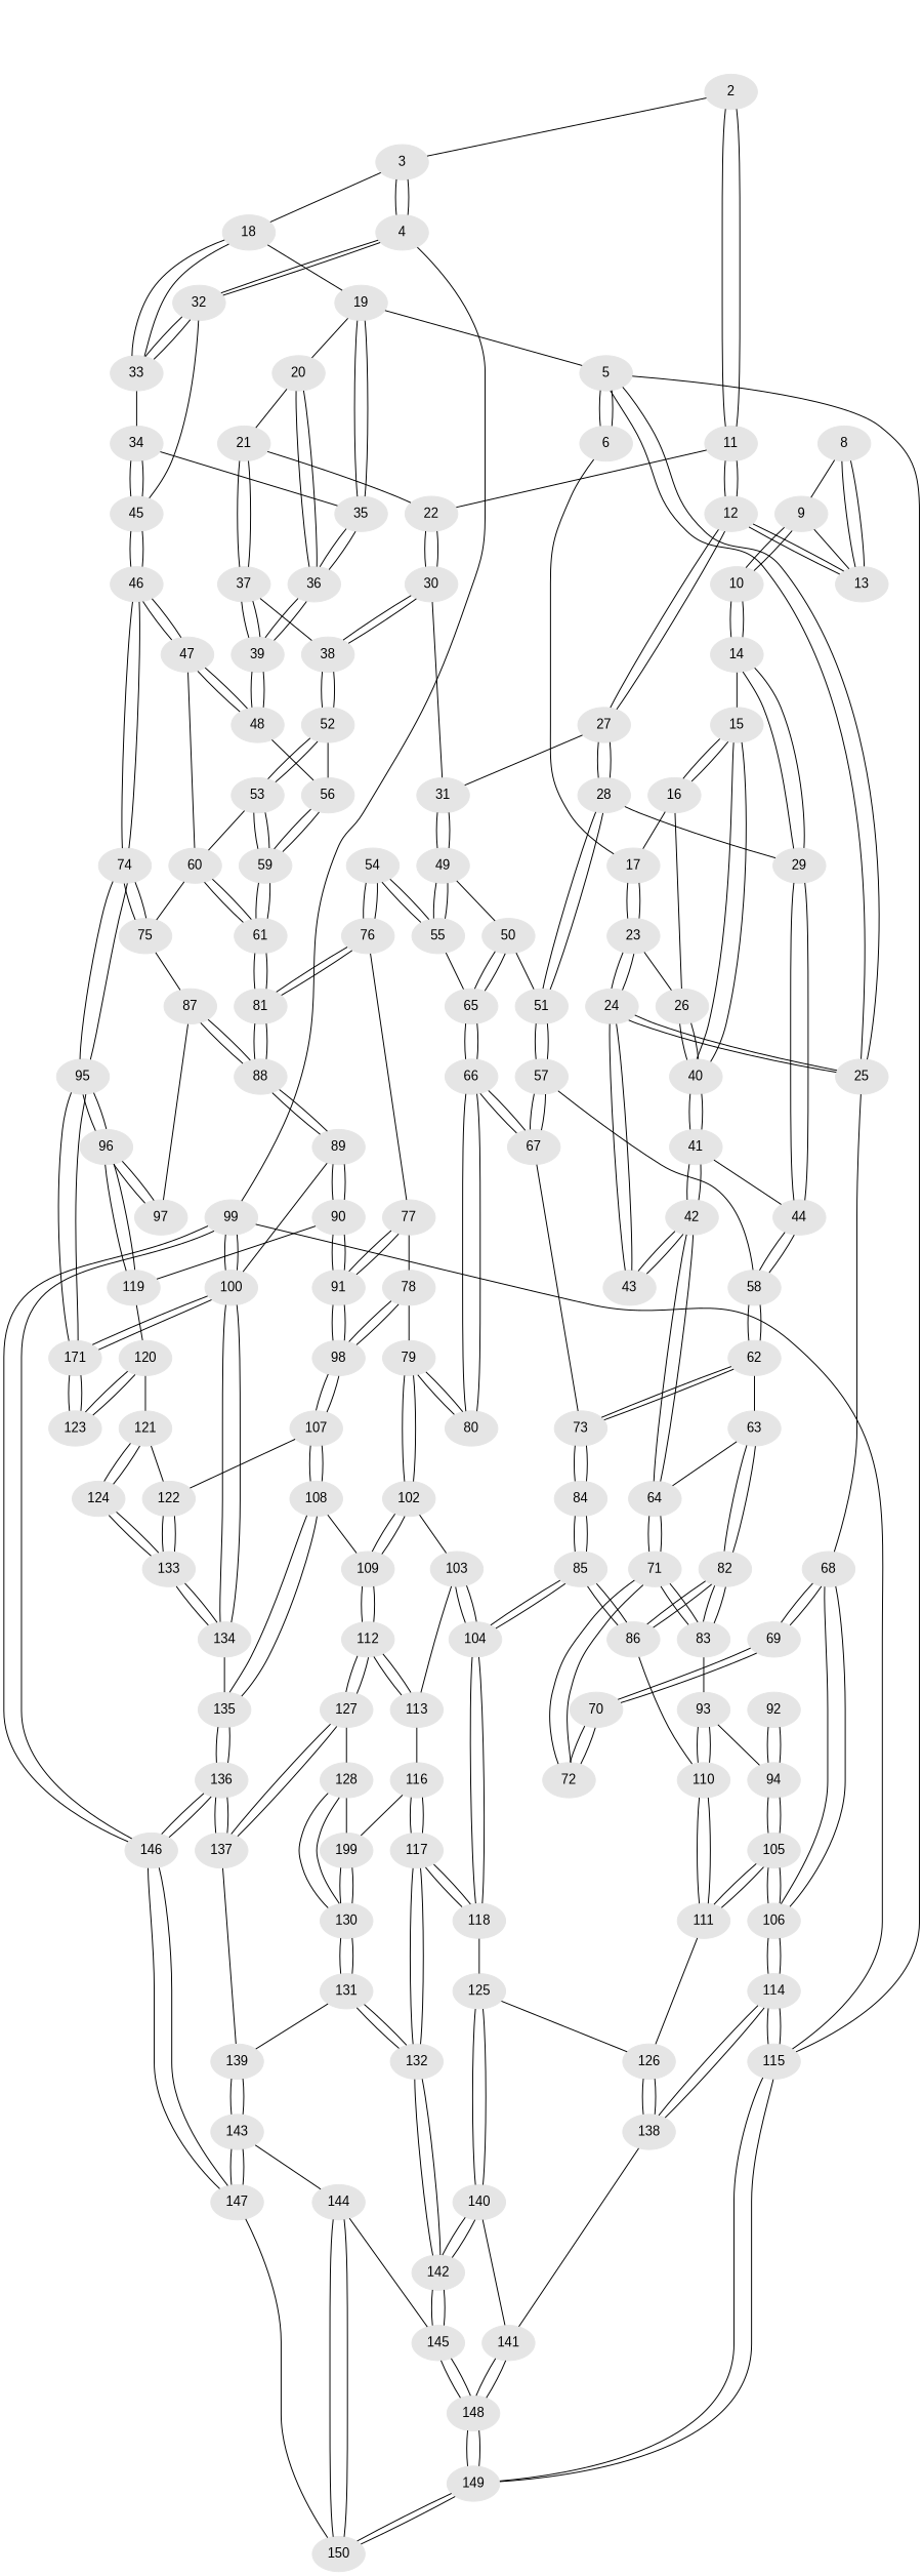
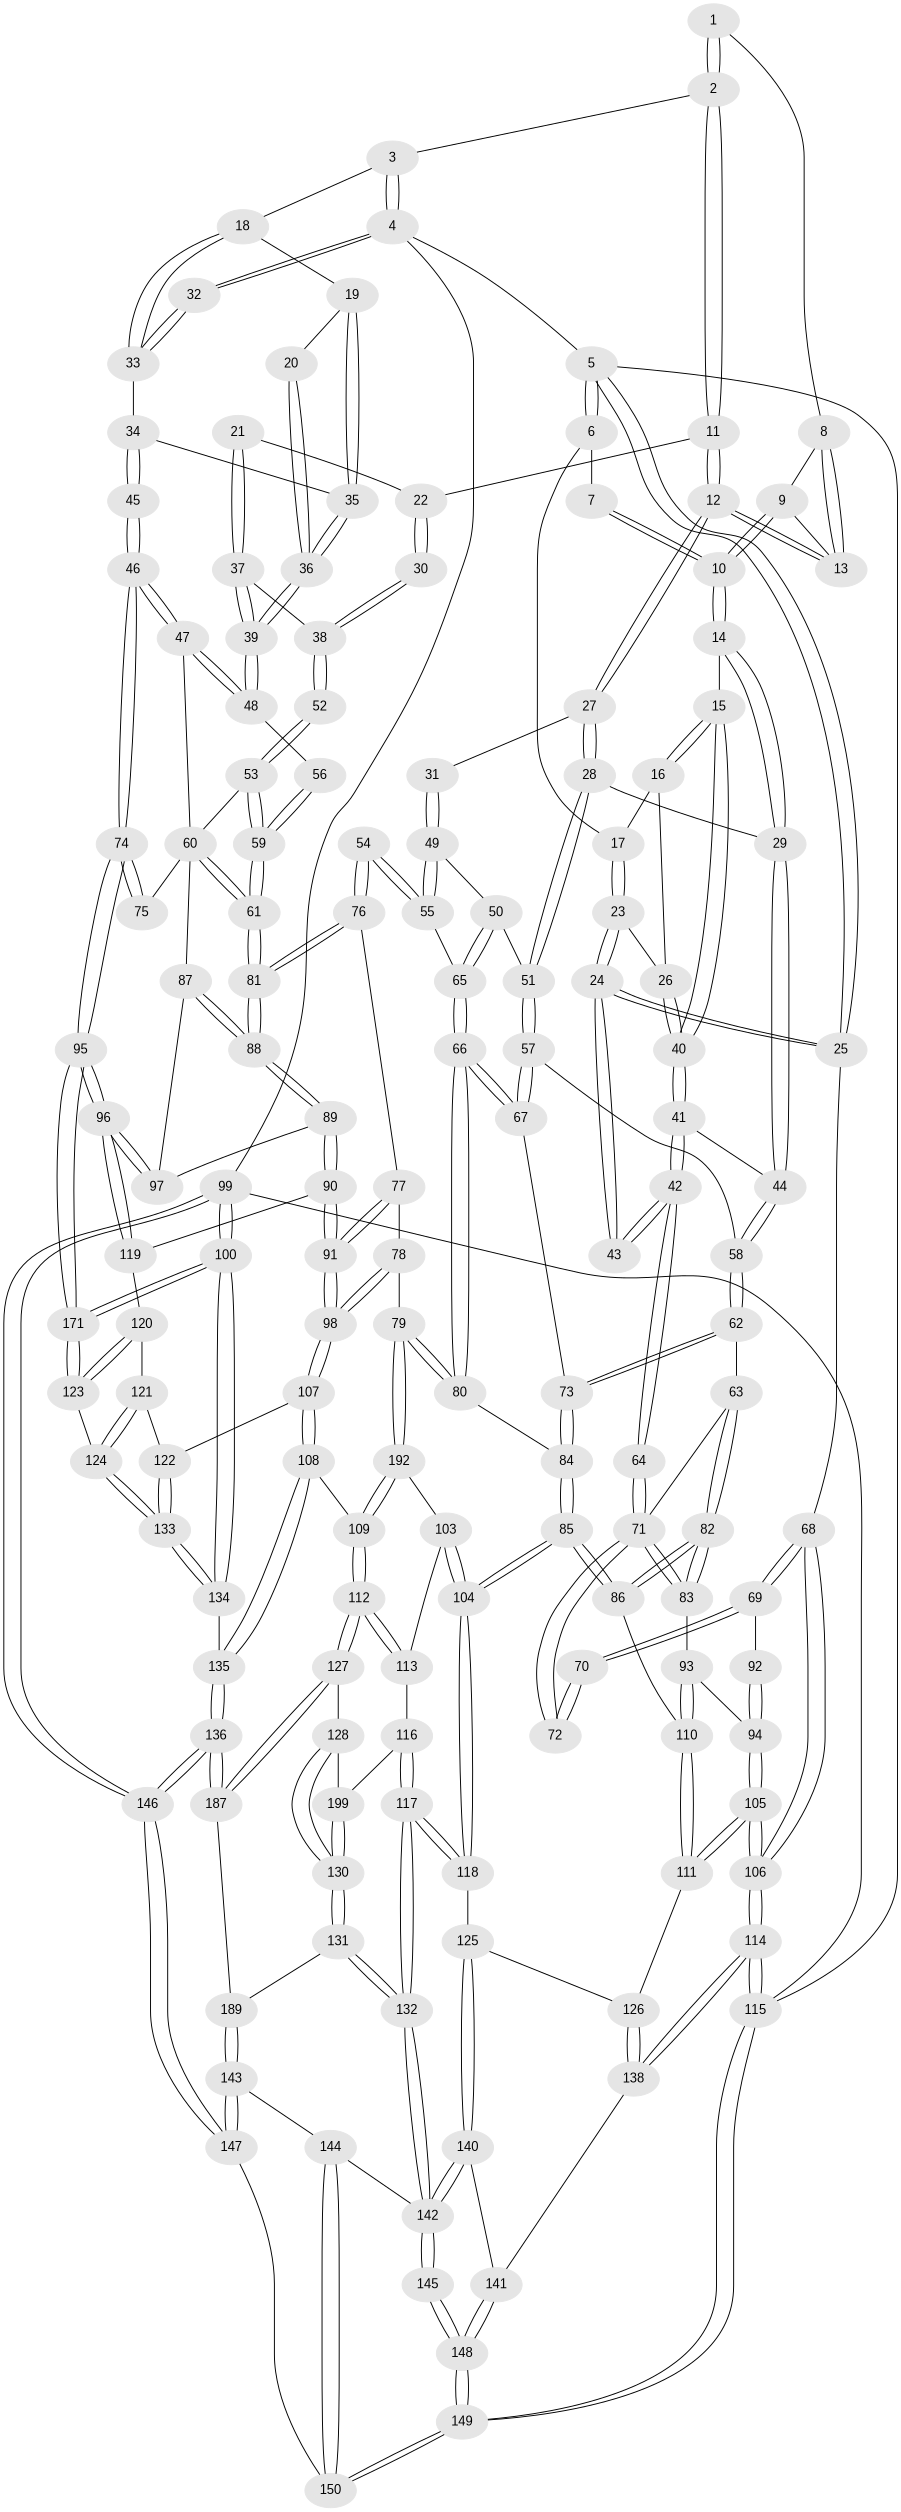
  graph {
    fontname="Liberation Sans"
    node [color=gray90 fontname="Liberation Sans" style=filled]
    edge [fontname="Liberation Sans"]
+   1
    2
    8
    3
    11
    9
    13
    4
    18
    12
    22
    5
    32
    99
    19
    33
    6
    25
    115
    45
    100
    146
+   7
    17
    68
    149
    10
    23
    14
    15
    29
    27
    30
    28
    31
    16
    40
    44
    26
    41
    24
    20
    35
    34
    21
    36
    37
    39
    38
    43
    69
    106
    51
    49
    57
    58
    52
    50
    55
    46
    48
    56
    53
    42
    64
    71
    62
    47
    74
    60
    75
    95
    61
    59
    65
    66
    67
    54
    76
    81
    77
    73
    63
    87
    88
    82
    84
    83
    86
    72
    80
    70
    92
    114
    94
    93
    85
    96
    n99 [label=171]
    97
    78
    91
    79
    98
-   102
+   102 [label=192]
    107
    103
    109
    89
    110
    104
    118
    111
    90
    119
    120
    105
    123
    108
    122
    134
    147
    135
    124
    113
    112
    116
    125
    126
    138
    133
    136
    127
    128
-   137
+   137 [label=187]
    117
    n137 [label=199]
    141
    150
    132
    130
    142
    140
    121
-   139
+   139 [label=189]
    131
    143
    145
    148
    144
+   1 -- 2
+   1 -- 2
+   1 -- 8
    2 -- 3
    2 -- 11
    2 -- 11
    8 -- 9
    8 -- 13
    8 -- 13
    3 -- 4
    3 -- 4
    3 -- 18
    11 -- 12
    11 -- 12
    11 -- 22
    9 -- 13
    9 -- 10
    9 -- 10
-   19 -- 5
+   4 -- 5
    4 -- 32
    4 -- 32
    4 -- 99
    18 -- 19
    18 -- 33
    18 -- 33
    12 -- 13
    12 -- 13
    12 -- 27
    12 -- 27
    22 -- 30
    22 -- 30
    5 -- 6
    5 -- 6
    5 -- 25
    5 -- 25
    5 -- 115
    32 -- 33
    32 -- 33
-   32 -- 45
    99 -- 115
    99 -- 100
    99 -- 100
    99 -- 146
    99 -- 146
    19 -- 20
    19 -- 35
    19 -- 35
    33 -- 34
+   6 -- 7
    6 -- 17
    25 -- 68
    115 -- 149
    115 -- 149
    45 -- 46
    45 -- 46
    100 -- n99
    100 -- n99
    100 -- 134
    100 -- 134
    146 -- 147
    146 -- 147
+   7 -- 10
+   7 -- 10
    17 -- 23
    17 -- 23
    68 -- 69
    68 -- 69
    68 -- 106
    68 -- 106
    149 -- 150
    149 -- 150
    10 -- 14
    10 -- 14
    23 -- 26
    23 -- 24
    23 -- 24
    14 -- 15
    14 -- 29
    14 -- 29
    15 -- 16
    15 -- 16
    15 -- 40
    15 -- 40
    29 -- 44
    29 -- 44
    27 -- 28
    27 -- 28
    27 -- 31
-   30 -- 31
    30 -- 38
    30 -- 38
    28 -- 29
    28 -- 51
    28 -- 51
    31 -- 49
    31 -- 49
    16 -- 17
    16 -- 26
    40 -- 41
    40 -- 41
    44 -- 58
    44 -- 58
    26 -- 40
    26 -- 40
    41 -- 44
    41 -- 42
    41 -- 42
    24 -- 25
    24 -- 25
    24 -- 43
    24 -- 43
-   20 -- 21
    20 -- 36
    20 -- 36
    35 -- 36
    35 -- 36
    34 -- 45
    34 -- 45
    34 -- 35
    21 -- 22
    21 -- 37
    21 -- 37
    36 -- 39
    36 -- 39
    37 -- 39
    37 -- 39
    37 -- 38
    39 -- 48
    39 -- 48
    38 -- 52
    38 -- 52
    69 -- 70
    69 -- 70
+   69 -- 92
    106 -- 114
    106 -- 114
    51 -- 57
    51 -- 57
    49 -- 50
    49 -- 55
    49 -- 55
    57 -- 58
    57 -- 67
    57 -- 67
    58 -- 62
    58 -- 62
-   52 -- 56
    52 -- 53
    52 -- 53
    50 -- 51
    50 -- 65
    50 -- 65
    55 -- 65
    46 -- 47
    46 -- 47
    46 -- 74
    46 -- 74
    48 -- 56
    56 -- 59
    56 -- 59
    53 -- 60
    53 -- 59
    53 -- 59
    42 -- 43
    42 -- 43
    42 -- 64
    42 -- 64
    64 -- 71
    64 -- 71
    71 -- 83
    71 -- 83
    71 -- 72
    71 -- 72
    62 -- 73
    62 -- 73
    62 -- 63
    47 -- 48
    47 -- 48
    47 -- 60
    74 -- 75
    74 -- 75
    74 -- 95
    74 -- 95
    60 -- 75
    60 -- 61
    60 -- 61
-   75 -- 87
+   60 -- 87
    95 -- 96
    95 -- 96
    95 -- n99
    95 -- n99
    61 -- 81
    61 -- 81
    59 -- 61
    59 -- 61
    65 -- 66
    65 -- 66
    66 -- 67
    66 -- 67
    66 -- 80
    66 -- 80
    67 -- 73
    54 -- 55
    54 -- 55
    54 -- 76
    54 -- 76
    76 -- 81
    76 -- 81
    76 -- 77
    81 -- 88
    81 -- 88
    77 -- 78
    77 -- 91
    77 -- 91
    73 -- 84
    73 -- 84
-   63 -- 64
+   63 -- 71
    63 -- 82
    63 -- 82
    87 -- 88
    87 -- 88
    87 -- 97
    88 -- 89
    88 -- 89
    82 -- 83
    82 -- 83
    82 -- 86
    82 -- 86
    84 -- 85
    84 -- 85
    83 -- 93
    86 -- 110
+   80 -- 84
    70 -- 72
    70 -- 72
    92 -- 94
    92 -- 94
    114 -- 115
    114 -- 115
    114 -- 138
    114 -- 138
    94 -- 105
    94 -- 105
    93 -- 94
    93 -- 110
    93 -- 110
    85 -- 86
    85 -- 86
    85 -- 104
    85 -- 104
    96 -- 97
    96 -- 97
    96 -- 119
    96 -- 119
    n99 -- 123
    n99 -- 123
    78 -- 79
    78 -- 98
    78 -- 98
    91 -- 98
    91 -- 98
    79 -- 80
    79 -- 80
    79 -- 102
    79 -- 102
    98 -- 107
    98 -- 107
    102 -- 103
    102 -- 109
    102 -- 109
    107 -- 108
    107 -- 108
    107 -- 122
    103 -- 104
    103 -- 104
    103 -- 113
    109 -- 112
    109 -- 112
-   89 -- 100
+   89 -- 97
    89 -- 90
    89 -- 90
    110 -- 111
    110 -- 111
    104 -- 118
    104 -- 118
    118 -- 125
    111 -- 126
    90 -- 91
    90 -- 91
    90 -- 119
    119 -- 120
    120 -- 123
    120 -- 123
    120 -- 121
    105 -- 106
    105 -- 106
    105 -- 111
    105 -- 111
+   123 -- 124
    108 -- 109
    108 -- 135
    108 -- 135
    122 -- 133
    122 -- 133
    134 -- 135
    147 -- 150
    135 -- 136
    135 -- 136
    124 -- 133
    124 -- 133
    113 -- 116
    112 -- 113
    112 -- 113
    112 -- 127
    112 -- 127
    116 -- 117
    116 -- 117
    116 -- n137
    125 -- 126
    125 -- 140
    125 -- 140
    126 -- 138
    126 -- 138
    138 -- 141
    133 -- 134
    133 -- 134
    136 -- 146
    136 -- 146
    136 -- 137
    136 -- 137
    127 -- 128
    127 -- 137
    127 -- 137
    128 -- n137
    128 -- 130
    128 -- 130
    137 -- 139
    117 -- 118
    117 -- 118
    117 -- 132
    117 -- 132
    n137 -- 130
    n137 -- 130
    141 -- 148
    141 -- 148
    132 -- 142
    132 -- 142
    130 -- 131
    130 -- 131
    142 -- 145
    142 -- 145
    140 -- 141
    140 -- 142
    140 -- 142
    121 -- 122
    121 -- 124
    121 -- 124
    139 -- 143
    139 -- 143
    131 -- 132
    131 -- 132
    131 -- 139
    143 -- 147
    143 -- 147
    143 -- 144
    145 -- 148
    145 -- 148
    148 -- 149
    148 -- 149
    144 -- 150
    144 -- 150
-   144 -- 145
+   144 -- 142
  }
